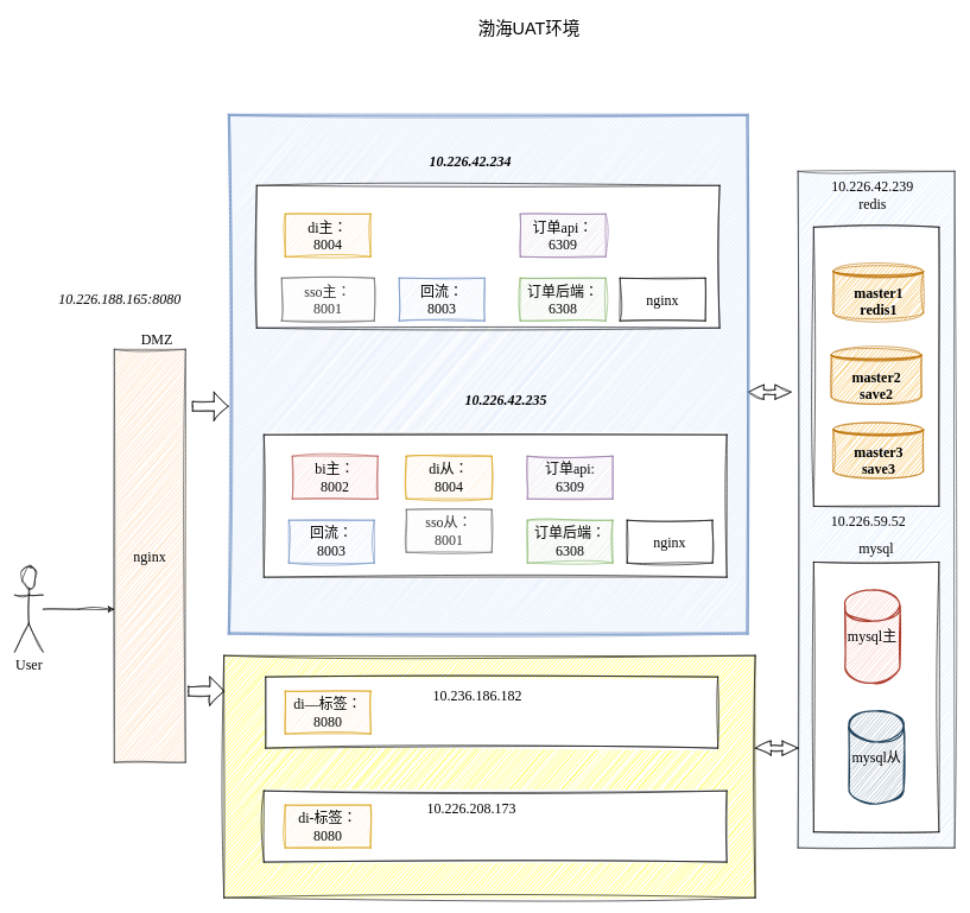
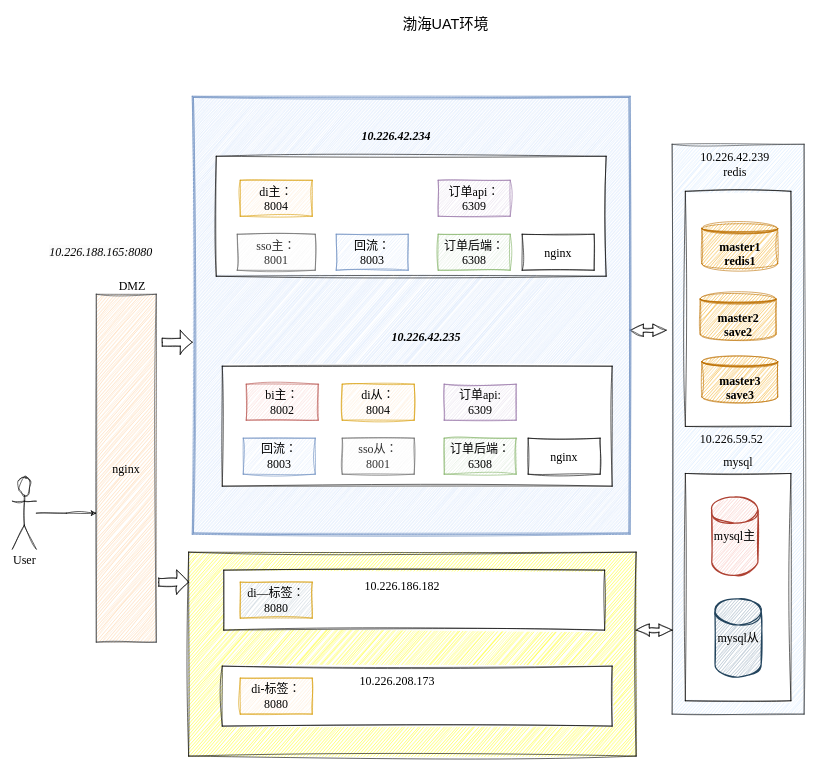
  <mxCell id="0" />
  <mxCell id="1" parent="0" />
  <mxCell id="2" value="User" style="shape=umlActor;verticalLabelPosition=bottom;verticalAlign=top;html=1;outlineConnect=0;hachureGap=4;fontFamily=Architects Daughter;fontSource=https%3A%2F%2Ffonts.googleapis.com%2Fcss%3Ffamily%3DArchitects%2BDaughter;fontSize=20;rounded=0;sketch=1;curveFitting=1;jiggle=2;" parent="1" vertex="1"><mxGeometry y="795" width="40" height="120" as="geometry" x="20" /></mxCell>
  <mxCell id="3" value="" style="html=1;shadow=0;dashed=0;align=center;verticalAlign=middle;shape=mxgraph.arrows2.twoWayArrow;dy=0.65;dx=22;labelBackgroundColor=#000000;hachureGap=4;fontFamily=Architects Daughter;fontSource=https%3A%2F%2Ffonts.googleapis.com%2Fcss%3Ffamily%3DArchitects%2BDaughter;fontSize=20;fontColor=#000000;gradientColor=none;rounded=0;sketch=1;curveFitting=1;jiggle=2;" parent="1" vertex="1"><mxGeometry x="1050" y="540" width="60" height="20" as="geometry" /></mxCell>
  <mxCell id="4" value="" style="html=1;shadow=0;dashed=0;align=center;verticalAlign=middle;shape=mxgraph.arrows2.arrow;dy=0.67;dx=20;notch=0;labelBackgroundColor=#000000;hachureGap=4;fontFamily=Architects Daughter;fontSource=https%3A%2F%2Ffonts.googleapis.com%2Fcss%3Ffamily%3DArchitects%2BDaughter;fontSize=20;fontColor=#000000;gradientColor=none;rounded=0;sketch=1;curveFitting=1;jiggle=2;" parent="1" vertex="1"><mxGeometry x="270" y="550" width="50" height="40" as="geometry" /></mxCell>
  <mxCell id="5" value="" style="group;rounded=0;sketch=1;curveFitting=1;jiggle=2;" parent="1" vertex="1" connectable="0"><mxGeometry x="1120" y="240" width="220" height="980" as="geometry" /></mxCell>
  <mxCell id="6" value="" style="rounded=0;whiteSpace=wrap;html=1;hachureGap=4;fontFamily=Architects Daughter;fontSource=https%3A%2F%2Ffonts.googleapis.com%2Fcss%3Ffamily%3DArchitects%2BDaughter;fontSize=20;fillColor=#cce5ff;strokeColor=#36393d;sketch=1;curveFitting=1;jiggle=2;" parent="5" vertex="1"><mxGeometry width="220" height="950" as="geometry" /></mxCell>
  <mxCell id="7" value="" style="rounded=0;whiteSpace=wrap;html=1;hachureGap=4;fontFamily=Architects Daughter;fontSource=https%3A%2F%2Ffonts.googleapis.com%2Fcss%3Ffamily%3DArchitects%2BDaughter;fontSize=20;gradientColor=none;sketch=1;curveFitting=1;jiggle=2;" parent="5" vertex="1"><mxGeometry x="22" y="78.4" width="176" height="392.0" as="geometry" /></mxCell>
  <mxCell id="8" value="" style="rounded=0;whiteSpace=wrap;html=1;hachureGap=4;fontFamily=Architects Daughter;fontSource=https%3A%2F%2Ffonts.googleapis.com%2Fcss%3Ffamily%3DArchitects%2BDaughter;fontSize=20;gradientColor=none;sketch=1;curveFitting=1;jiggle=2;" parent="5" vertex="1"><mxGeometry x="22" y="548.8" width="176" height="378.933" as="geometry" /></mxCell>
  <mxCell id="9" value="mysql" style="text;html=1;strokeColor=none;fillColor=none;align=center;verticalAlign=middle;whiteSpace=wrap;rounded=0;hachureGap=4;fontFamily=Architects Daughter;fontSource=https%3A%2F%2Ffonts.googleapis.com%2Fcss%3Ffamily%3DArchitects%2BDaughter;fontSize=20;sketch=1;curveFitting=1;jiggle=2;" parent="5" vertex="1"><mxGeometry x="77" y="509.6" width="66" height="39.2" as="geometry" /></mxCell>
  <mxCell id="10" value="mysql主" style="strokeWidth=2;html=1;shape=mxgraph.flowchart.database;whiteSpace=wrap;hachureGap=4;fontFamily=Architects Daughter;fontSource=https%3A%2F%2Ffonts.googleapis.com%2Fcss%3Ffamily%3DArchitects%2BDaughter;fontSize=20;fillColor=#fad9d5;strokeColor=#ae4132;rounded=0;sketch=1;curveFitting=1;jiggle=2;" parent="5" vertex="1"><mxGeometry x="66" y="588.0" width="77" height="130.667" as="geometry" /></mxCell>
  <mxCell id="11" value="mysql从" style="strokeWidth=2;html=1;shape=mxgraph.flowchart.database;whiteSpace=wrap;hachureGap=4;fontFamily=Architects Daughter;fontSource=https%3A%2F%2Ffonts.googleapis.com%2Fcss%3Ffamily%3DArchitects%2BDaughter;fontSize=20;fillColor=#bac8d3;strokeColor=#23445d;rounded=0;sketch=1;curveFitting=1;jiggle=2;" parent="5" vertex="1"><mxGeometry x="71.5" y="757.867" width="77" height="130.667" as="geometry" /></mxCell>
  <mxCell id="12" value="&lt;font color=&quot;#000000&quot;&gt;&lt;b&gt;master1&lt;br&gt;redis1&lt;/b&gt;&lt;/font&gt;" style="shape=datastore;whiteSpace=wrap;html=1;hachureGap=4;fontFamily=Architects Daughter;fontSource=https%3A%2F%2Ffonts.googleapis.com%2Fcss%3Ffamily%3DArchitects%2BDaughter;fontSize=20;fillColor=#f0a30a;fontColor=#000000;strokeColor=#BD7000;rounded=0;sketch=1;curveFitting=1;jiggle=2;" parent="5" vertex="1"><mxGeometry x="49.5" y="130.667" width="126.5" height="78.4" as="geometry" /></mxCell>
  <mxCell id="13" value="&lt;font color=&quot;#000000&quot;&gt;&lt;b&gt;master2&lt;br&gt;save2&lt;/b&gt;&lt;/font&gt;" style="shape=datastore;whiteSpace=wrap;html=1;hachureGap=4;fontFamily=Architects Daughter;fontSource=https%3A%2F%2Ffonts.googleapis.com%2Fcss%3Ffamily%3DArchitects%2BDaughter;fontSize=20;fillColor=#f0a30a;fontColor=#000000;strokeColor=#BD7000;rounded=0;sketch=1;curveFitting=1;jiggle=2;" parent="5" vertex="1"><mxGeometry x="46.75" y="248.267" width="126.5" height="78.4" as="geometry" /></mxCell>
  <mxCell id="14" value="&lt;b&gt;&lt;font color=&quot;#000000&quot;&gt;master3&lt;br&gt;save3&lt;/font&gt;&lt;/b&gt;" style="shape=datastore;whiteSpace=wrap;html=1;hachureGap=4;fontFamily=Architects Daughter;fontSource=https%3A%2F%2Ffonts.googleapis.com%2Fcss%3Ffamily%3DArchitects%2BDaughter;fontSize=20;fillColor=#f0a30a;fontColor=#000000;strokeColor=#BD7000;rounded=0;sketch=1;curveFitting=1;jiggle=2;" parent="5" vertex="1"><mxGeometry x="49.5" y="352.8" width="126.5" height="78.4" as="geometry" /></mxCell>
  <mxCell id="15" value="&lt;font face=&quot;Verdana&quot;&gt;10.226.42.239&lt;/font&gt;" style="text;html=1;strokeColor=none;fillColor=none;align=center;verticalAlign=middle;whiteSpace=wrap;rounded=0;hachureGap=4;fontFamily=Architects Daughter;fontSource=https%3A%2F%2Ffonts.googleapis.com%2Fcss%3Ffamily%3DArchitects%2BDaughter;fontSize=20;sketch=1;curveFitting=1;jiggle=2;container=0;" vertex="1" parent="5"><mxGeometry x="71.5" width="66" height="39.2" as="geometry" /></mxCell>
  <mxCell id="16" value="&lt;font face=&quot;Verdana&quot;&gt;10.226.59.52&lt;/font&gt;" style="text;html=1;strokeColor=none;fillColor=none;align=center;verticalAlign=middle;whiteSpace=wrap;rounded=0;hachureGap=4;fontFamily=Architects Daughter;fontSource=https%3A%2F%2Ffonts.googleapis.com%2Fcss%3Ffamily%3DArchitects%2BDaughter;fontSize=20;sketch=1;curveFitting=1;jiggle=2;container=0;" vertex="1" parent="5"><mxGeometry x="66" y="470.4" width="66" height="39.2" as="geometry" /></mxCell>
  <mxCell id="17" value="redis" style="text;html=1;strokeColor=none;fillColor=none;align=center;verticalAlign=middle;whiteSpace=wrap;rounded=0;hachureGap=4;fontFamily=Architects Daughter;fontSource=https%3A%2F%2Ffonts.googleapis.com%2Fcss%3Ffamily%3DArchitects%2BDaughter;fontSize=20;sketch=1;curveFitting=1;jiggle=2;" parent="5" vertex="1"><mxGeometry x="74.5" y="30" width="60" height="30" as="geometry" /></mxCell>
  <mxCell id="18" value="&lt;h1&gt;&lt;span style=&quot;font-weight: normal;&quot;&gt;渤海UAT环境&lt;/span&gt;&lt;/h1&gt;" style="text;html=1;spacing=5;spacingTop=-20;whiteSpace=wrap;overflow=hidden;rounded=0;align=center;sketch=1;curveFitting=1;jiggle=2;" parent="1" vertex="1"><mxGeometry x="585" y="20" width="315" height="40" as="geometry" /></mxCell>
  <mxCell id="19" value="" style="html=1;shadow=0;dashed=0;align=center;verticalAlign=middle;shape=mxgraph.arrows2.arrow;dy=0.67;dx=20;notch=0;labelBackgroundColor=#000000;hachureGap=4;fontFamily=Architects Daughter;fontSource=https%3A%2F%2Ffonts.googleapis.com%2Fcss%3Ffamily%3DArchitects%2BDaughter;fontSize=20;fontColor=#000000;gradientColor=none;rounded=0;sketch=1;curveFitting=1;jiggle=2;" vertex="1" parent="1"><mxGeometry x="264" y="950" width="50" height="40" as="geometry" /></mxCell>
  <mxCell id="20" value="" style="html=1;shadow=0;dashed=0;align=center;verticalAlign=middle;shape=mxgraph.arrows2.twoWayArrow;dy=0.65;dx=22;labelBackgroundColor=#000000;hachureGap=4;fontFamily=Architects Daughter;fontSource=https%3A%2F%2Ffonts.googleapis.com%2Fcss%3Ffamily%3DArchitects%2BDaughter;fontSize=20;fontColor=#000000;gradientColor=none;rounded=0;sketch=1;curveFitting=1;jiggle=2;" vertex="1" parent="1"><mxGeometry x="1060" y="1040" width="60" height="20" as="geometry" /></mxCell>
  <mxCell id="21" value="" style="group" vertex="1" connectable="0" parent="1"><mxGeometry x="314" y="920" width="746" height="340" as="geometry" /></mxCell>
  <mxCell id="22" value="" style="rounded=0;whiteSpace=wrap;html=1;sketch=1;hachureGap=4;jiggle=2;curveFitting=1;fontFamily=Verdana;fontSize=20;fillColor=#FFFF00;" vertex="1" parent="21"><mxGeometry width="746" height="340" as="geometry" /></mxCell>
  <mxCell id="23" value="" style="rounded=0;whiteSpace=wrap;html=1;hachureGap=4;fontFamily=Architects Daughter;fontSource=https%3A%2F%2Ffonts.googleapis.com%2Fcss%3Ffamily%3DArchitects%2BDaughter;fontSize=20;sketch=1;curveFitting=1;jiggle=2;container=0;" vertex="1" parent="21"><mxGeometry x="58.5" y="30" width="635" height="100" as="geometry" /></mxCell>
  <mxCell id="24" value="" style="rounded=0;whiteSpace=wrap;html=1;hachureGap=4;fontFamily=Architects Daughter;fontSource=https%3A%2F%2Ffonts.googleapis.com%2Fcss%3Ffamily%3DArchitects%2BDaughter;fontSize=20;sketch=1;curveFitting=1;jiggle=2;container=0;" vertex="1" parent="21"><mxGeometry x="56" y="190" width="650" height="100" as="geometry" /></mxCell>
- <mxCell id="25" value="&lt;font face=&quot;Verdana&quot;&gt;10.236.186.182&lt;/font&gt;" style="text;html=1;strokeColor=none;fillColor=none;align=center;verticalAlign=middle;whiteSpace=wrap;rounded=0;hachureGap=4;fontFamily=Architects Daughter;fontSource=https%3A%2F%2Ffonts.googleapis.com%2Fcss%3Ffamily%3DArchitects%2BDaughter;fontSize=20;sketch=1;curveFitting=1;jiggle=2;container=0;" vertex="1" parent="21"><mxGeometry x="326" y="40" width="60" height="30" as="geometry" /></mxCell>
- <mxCell id="26" value="di—标签：&lt;br&gt;8080" style="rounded=0;whiteSpace=wrap;html=1;hachureGap=4;fontFamily=Architects Daughter;fontSource=https%3A%2F%2Ffonts.googleapis.com%2Fcss%3Ffamily%3DArchitects%2BDaughter;fontSize=20;fillColor=#ffe6cc;strokeColor=#d79b00;sketch=1;curveFitting=1;jiggle=2;container=0;" vertex="1" parent="21"><mxGeometry x="86" y="50" width="120" height="60" as="geometry" /></mxCell>
+ <mxCell id="25" value="&lt;font face=&quot;Verdana&quot;&gt;10.226.186.182&lt;/font&gt;" style="text;html=1;strokeColor=none;fillColor=none;align=center;verticalAlign=middle;whiteSpace=wrap;rounded=0;hachureGap=4;fontFamily=Architects Daughter;fontSource=https%3A%2F%2Ffonts.googleapis.com%2Fcss%3Ffamily%3DArchitects%2BDaughter;fontSize=20;sketch=1;curveFitting=1;jiggle=2;container=0;" vertex="1" parent="21"><mxGeometry x="326" y="40" width="60" height="30" as="geometry" /></mxCell>
+ <mxCell id="26" value="di—标签：&lt;br&gt;8080" style="rounded=0;whiteSpace=wrap;html=1;hachureGap=4;fontFamily=Architects Daughter;fontSource=https%3A%2F%2Ffonts.googleapis.com%2Fcss%3Ffamily%3DArchitects%2BDaughter;fontSize=20;fillColor=#bac8d3;strokeColor=#d79b00;sketch=1;curveFitting=1;jiggle=2;container=0;" vertex="1" parent="21"><mxGeometry x="86" y="50" width="120" height="60" as="geometry" /></mxCell>
  <mxCell id="27" value="di-标签：&lt;br&gt;8080" style="rounded=0;whiteSpace=wrap;html=1;hachureGap=4;fontFamily=Architects Daughter;fontSource=https%3A%2F%2Ffonts.googleapis.com%2Fcss%3Ffamily%3DArchitects%2BDaughter;fontSize=20;fillColor=#ffe6cc;strokeColor=#d79b00;sketch=1;curveFitting=1;jiggle=2;container=0;" vertex="1" parent="21"><mxGeometry x="86" y="210" width="120" height="60" as="geometry" /></mxCell>
  <mxCell id="28" value="&lt;font face=&quot;Verdana&quot;&gt;10.226.208.173&lt;/font&gt;" style="text;html=1;strokeColor=none;fillColor=none;align=center;verticalAlign=middle;whiteSpace=wrap;rounded=0;hachureGap=4;fontFamily=Architects Daughter;fontSource=https%3A%2F%2Ffonts.googleapis.com%2Fcss%3Ffamily%3DArchitects%2BDaughter;fontSize=20;sketch=1;curveFitting=1;jiggle=2;container=0;" vertex="1" parent="21"><mxGeometry x="318" y="199" width="60" height="30" as="geometry" /></mxCell>
  <mxCell id="29" value="" style="group" vertex="1" connectable="0" parent="1"><mxGeometry x="320" y="160" width="730" height="730" as="geometry" /></mxCell>
  <mxCell id="30" value="" style="shape=ext;double=1;whiteSpace=wrap;html=1;aspect=fixed;hachureGap=4;fontFamily=Architects Daughter;fontSource=https%3A%2F%2Ffonts.googleapis.com%2Fcss%3Ffamily%3DArchitects%2BDaughter;fontSize=20;fillColor=#dae8fc;strokeColor=#6c8ebf;rounded=0;sketch=1;curveFitting=1;jiggle=2;" parent="29" vertex="1"><mxGeometry width="730" height="730" as="geometry" /></mxCell>
  <mxCell id="31" value="&lt;b style=&quot;border-color: var(--border-color);&quot;&gt;&lt;i style=&quot;border-color: var(--border-color);&quot;&gt;&lt;font face=&quot;Verdana&quot;&gt;10.226.42.235&lt;/font&gt;&lt;/i&gt;&lt;/b&gt;" style="text;html=1;strokeColor=none;fillColor=none;align=center;verticalAlign=middle;whiteSpace=wrap;rounded=0;hachureGap=4;fontFamily=Architects Daughter;fontSource=https%3A%2F%2Ffonts.googleapis.com%2Fcss%3Ffamily%3DArchitects%2BDaughter;fontSize=20;sketch=1;curveFitting=1;jiggle=2;" parent="29" vertex="1"><mxGeometry x="360" y="385" width="60" height="30" as="geometry" /></mxCell>
  <mxCell id="32" value="" style="edgeStyle=none;rounded=0;hachureGap=4;orthogonalLoop=1;jettySize=auto;html=1;fontFamily=Architects Daughter;fontSource=https%3A%2F%2Ffonts.googleapis.com%2Fcss%3Ffamily%3DArchitects%2BDaughter;fontSize=16;fontColor=#000000;sketch=1;curveFitting=1;jiggle=2;" parent="29" source="3" target="30" edge="1"><mxGeometry relative="1" as="geometry" /></mxCell>
  <mxCell id="33" value="" style="group;rounded=0;sketch=1;curveFitting=1;jiggle=2;" parent="29" vertex="1" connectable="0"><mxGeometry x="40" y="50" width="660" height="600" as="geometry" /></mxCell>
  <mxCell id="34" value="" style="rounded=0;whiteSpace=wrap;html=1;hachureGap=4;fontFamily=Architects Daughter;fontSource=https%3A%2F%2Ffonts.googleapis.com%2Fcss%3Ffamily%3DArchitects%2BDaughter;fontSize=20;sketch=1;curveFitting=1;jiggle=2;" parent="33" vertex="1"><mxGeometry y="50" width="650" height="200" as="geometry" /></mxCell>
  <mxCell id="35" value="" style="rounded=0;whiteSpace=wrap;html=1;hachureGap=4;fontFamily=Architects Daughter;fontSource=https%3A%2F%2Ffonts.googleapis.com%2Fcss%3Ffamily%3DArchitects%2BDaughter;fontSize=20;sketch=1;curveFitting=1;jiggle=2;" parent="33" vertex="1"><mxGeometry x="10" y="400" width="650" height="200" as="geometry" /></mxCell>
  <mxCell id="36" value="&lt;b&gt;&lt;i&gt;&lt;font face=&quot;Verdana&quot;&gt;10.226.42.234&lt;/font&gt;&lt;/i&gt;&lt;/b&gt;" style="text;html=1;strokeColor=none;fillColor=none;align=center;verticalAlign=middle;whiteSpace=wrap;rounded=0;hachureGap=4;fontFamily=Architects Daughter;fontSource=https%3A%2F%2Ffonts.googleapis.com%2Fcss%3Ffamily%3DArchitects%2BDaughter;fontSize=20;sketch=1;curveFitting=1;jiggle=2;" parent="33" vertex="1"><mxGeometry x="270" width="60" height="30" as="geometry" /></mxCell>
  <mxCell id="37" value="di主：&lt;br&gt;8004" style="rounded=0;whiteSpace=wrap;html=1;hachureGap=4;fontFamily=Architects Daughter;fontSource=https%3A%2F%2Ffonts.googleapis.com%2Fcss%3Ffamily%3DArchitects%2BDaughter;fontSize=20;fillColor=#ffe6cc;strokeColor=#d79b00;sketch=1;curveFitting=1;jiggle=2;" parent="33" vertex="1"><mxGeometry x="40" y="90" width="120" height="60" as="geometry" /></mxCell>
  <mxCell id="38" value="订单api：&lt;br&gt;6309" style="rounded=0;whiteSpace=wrap;html=1;hachureGap=4;fontFamily=Architects Daughter;fontSource=https%3A%2F%2Ffonts.googleapis.com%2Fcss%3Ffamily%3DArchitects%2BDaughter;fontSize=20;fillColor=#e1d5e7;strokeColor=#9673a6;sketch=1;curveFitting=1;jiggle=2;" parent="33" vertex="1"><mxGeometry x="370" y="90" width="120" height="60" as="geometry" /></mxCell>
  <mxCell id="39" value="sso主：&lt;br&gt;8001" style="rounded=0;whiteSpace=wrap;html=1;hachureGap=4;fontFamily=Architects Daughter;fontSource=https%3A%2F%2Ffonts.googleapis.com%2Fcss%3Ffamily%3DArchitects%2BDaughter;fontSize=20;fillColor=#f5f5f5;fontColor=#333333;strokeColor=#666666;sketch=1;curveFitting=1;jiggle=2;" parent="33" vertex="1"><mxGeometry x="35" y="180" width="130" height="60" as="geometry" /></mxCell>
  <mxCell id="40" value="回流：&lt;br&gt;8003" style="rounded=0;whiteSpace=wrap;html=1;hachureGap=4;fontFamily=Architects Daughter;fontSource=https%3A%2F%2Ffonts.googleapis.com%2Fcss%3Ffamily%3DArchitects%2BDaughter;fontSize=20;fillColor=#dae8fc;strokeColor=#6c8ebf;sketch=1;curveFitting=1;jiggle=2;" parent="33" vertex="1"><mxGeometry x="200" y="180" width="120" height="60" as="geometry" /></mxCell>
  <mxCell id="41" value="订单后端：&lt;br&gt;6308" style="rounded=0;whiteSpace=wrap;html=1;hachureGap=4;fontFamily=Architects Daughter;fontSource=https%3A%2F%2Ffonts.googleapis.com%2Fcss%3Ffamily%3DArchitects%2BDaughter;fontSize=20;fillColor=#d5e8d4;strokeColor=#82b366;sketch=1;curveFitting=1;jiggle=2;" parent="33" vertex="1"><mxGeometry x="370" y="180" width="120" height="60" as="geometry" /></mxCell>
  <mxCell id="42" value="nginx" style="rounded=0;whiteSpace=wrap;html=1;hachureGap=4;fontFamily=Architects Daughter;fontSource=https%3A%2F%2Ffonts.googleapis.com%2Fcss%3Ffamily%3DArchitects%2BDaughter;fontSize=20;sketch=1;curveFitting=1;jiggle=2;" parent="33" vertex="1"><mxGeometry x="510" y="180" width="120" height="60" as="geometry" /></mxCell>
  <mxCell id="43" value="bi主：&lt;br&gt;8002" style="rounded=0;whiteSpace=wrap;html=1;hachureGap=4;fontFamily=Architects Daughter;fontSource=https%3A%2F%2Ffonts.googleapis.com%2Fcss%3Ffamily%3DArchitects%2BDaughter;fontSize=20;fillColor=#f8cecc;strokeColor=#b85450;sketch=1;curveFitting=1;jiggle=2;" parent="33" vertex="1"><mxGeometry x="50" y="430" width="120" height="60" as="geometry" /></mxCell>
  <mxCell id="44" value="di从：&lt;br&gt;8004" style="rounded=0;whiteSpace=wrap;html=1;hachureGap=4;fontFamily=Architects Daughter;fontSource=https%3A%2F%2Ffonts.googleapis.com%2Fcss%3Ffamily%3DArchitects%2BDaughter;fontSize=20;fillColor=#ffe6cc;strokeColor=#d79b00;sketch=1;curveFitting=1;jiggle=2;" parent="33" vertex="1"><mxGeometry x="210" y="430" width="120" height="60" as="geometry" /></mxCell>
  <mxCell id="45" value="订单api:&lt;br&gt;6309" style="rounded=0;whiteSpace=wrap;html=1;hachureGap=4;fontFamily=Architects Daughter;fontSource=https%3A%2F%2Ffonts.googleapis.com%2Fcss%3Ffamily%3DArchitects%2BDaughter;fontSize=20;fillColor=#e1d5e7;strokeColor=#9673a6;sketch=1;curveFitting=1;jiggle=2;" parent="33" vertex="1"><mxGeometry x="380" y="430" width="120" height="60" as="geometry" /></mxCell>
  <mxCell id="46" value="回流：&lt;br&gt;8003" style="rounded=0;whiteSpace=wrap;html=1;hachureGap=4;fontFamily=Architects Daughter;fontSource=https%3A%2F%2Ffonts.googleapis.com%2Fcss%3Ffamily%3DArchitects%2BDaughter;fontSize=20;fillColor=#dae8fc;strokeColor=#6c8ebf;sketch=1;curveFitting=1;jiggle=2;" parent="33" vertex="1"><mxGeometry x="45" y="520" width="120" height="60" as="geometry" /></mxCell>
- <mxCell id="47" value="sso从：&lt;br&gt;8001" style="rounded=0;whiteSpace=wrap;html=1;hachureGap=4;fontFamily=Architects Daughter;fontSource=https%3A%2F%2Ffonts.googleapis.com%2Fcss%3Ffamily%3DArchitects%2BDaughter;fontSize=20;fillColor=#f5f5f5;fontColor=#333333;strokeColor=#666666;sketch=1;curveFitting=1;jiggle=2;" parent="33" vertex="1"><mxGeometry x="210" y="505" width="120" height="60" as="geometry" /></mxCell>
+ <mxCell id="47" value="sso从：&lt;br&gt;8001" style="rounded=0;whiteSpace=wrap;html=1;hachureGap=4;fontFamily=Architects Daughter;fontSource=https%3A%2F%2Ffonts.googleapis.com%2Fcss%3Ffamily%3DArchitects%2BDaughter;fontSize=20;fillColor=#f5f5f5;fontColor=#333333;strokeColor=#666666;sketch=1;curveFitting=1;jiggle=2;" parent="33" vertex="1"><mxGeometry x="210" y="520" width="120" height="60" as="geometry" /></mxCell>
  <mxCell id="48" value="订单后端：&lt;br&gt;6308" style="rounded=0;whiteSpace=wrap;html=1;hachureGap=4;fontFamily=Architects Daughter;fontSource=https%3A%2F%2Ffonts.googleapis.com%2Fcss%3Ffamily%3DArchitects%2BDaughter;fontSize=20;fillColor=#d5e8d4;strokeColor=#82b366;sketch=1;curveFitting=1;jiggle=2;" parent="33" vertex="1"><mxGeometry x="380" y="520" width="120" height="60" as="geometry" /></mxCell>
  <mxCell id="49" value="nginx" style="rounded=0;whiteSpace=wrap;html=1;hachureGap=4;fontFamily=Architects Daughter;fontSource=https%3A%2F%2Ffonts.googleapis.com%2Fcss%3Ffamily%3DArchitects%2BDaughter;fontSize=20;sketch=1;curveFitting=1;jiggle=2;" parent="33" vertex="1"><mxGeometry x="520" y="520" width="120" height="60" as="geometry" /></mxCell>
  <mxCell id="50" value="" style="group" vertex="1" connectable="0" parent="1"><mxGeometry x="80" y="400" width="210" height="670" as="geometry" /></mxCell>
  <mxCell id="51" value="nginx" style="rounded=0;whiteSpace=wrap;html=1;hachureGap=4;fontFamily=Architects Daughter;fontSource=https%3A%2F%2Ffonts.googleapis.com%2Fcss%3Ffamily%3DArchitects%2BDaughter;fontSize=20;fillColor=#ffcc99;strokeColor=#36393d;sketch=1;curveFitting=1;jiggle=2;" parent="50" vertex="1"><mxGeometry x="80" y="90" width="100" height="580" as="geometry" /></mxCell>
  <mxCell id="52" value="DMZ" style="text;html=1;strokeColor=none;fillColor=none;align=center;verticalAlign=middle;whiteSpace=wrap;rounded=0;hachureGap=4;fontFamily=Architects Daughter;fontSource=https%3A%2F%2Ffonts.googleapis.com%2Fcss%3Ffamily%3DArchitects%2BDaughter;fontSize=20;sketch=1;curveFitting=1;jiggle=2;" parent="50" vertex="1"><mxGeometry x="110" y="60" width="60" height="30" as="geometry" /></mxCell>
  <mxCell id="53" value="" style="edgeStyle=orthogonalEdgeStyle;rounded=0;hachureGap=4;orthogonalLoop=1;jettySize=auto;html=1;fontFamily=Architects Daughter;fontSource=https%3A%2F%2Ffonts.googleapis.com%2Fcss%3Ffamily%3DArchitects%2BDaughter;fontSize=16;sketch=1;curveFitting=1;jiggle=2;" parent="50" source="2" edge="1"><mxGeometry relative="1" as="geometry"><mxPoint x="80" y="455" as="targetPoint" /></mxGeometry></mxCell>
  <mxCell id="54" value="&lt;span style=&quot;border-color: var(--border-color); color: rgb(0, 0, 0); font-size: 20px; font-style: normal; font-variant-ligatures: normal; font-variant-caps: normal; letter-spacing: normal; orphans: 2; text-align: center; text-indent: 0px; text-transform: none; widows: 2; word-spacing: 0px; -webkit-text-stroke-width: 0px; background-color: rgb(251, 251, 251); text-decoration-thickness: initial; text-decoration-style: initial; text-decoration-color: initial;&quot;&gt;&lt;i style=&quot;border-color: var(--border-color);&quot;&gt;&lt;font style=&quot;&quot; face=&quot;Verdana&quot;&gt;10.226.188.165:8080&lt;/font&gt;&lt;/i&gt;&lt;/span&gt;" style="text;whiteSpace=wrap;html=1;fontSize=20;fontFamily=Architects Daughter;" vertex="1" parent="50"><mxGeometry width="210" height="50" as="geometry" /></mxCell>
